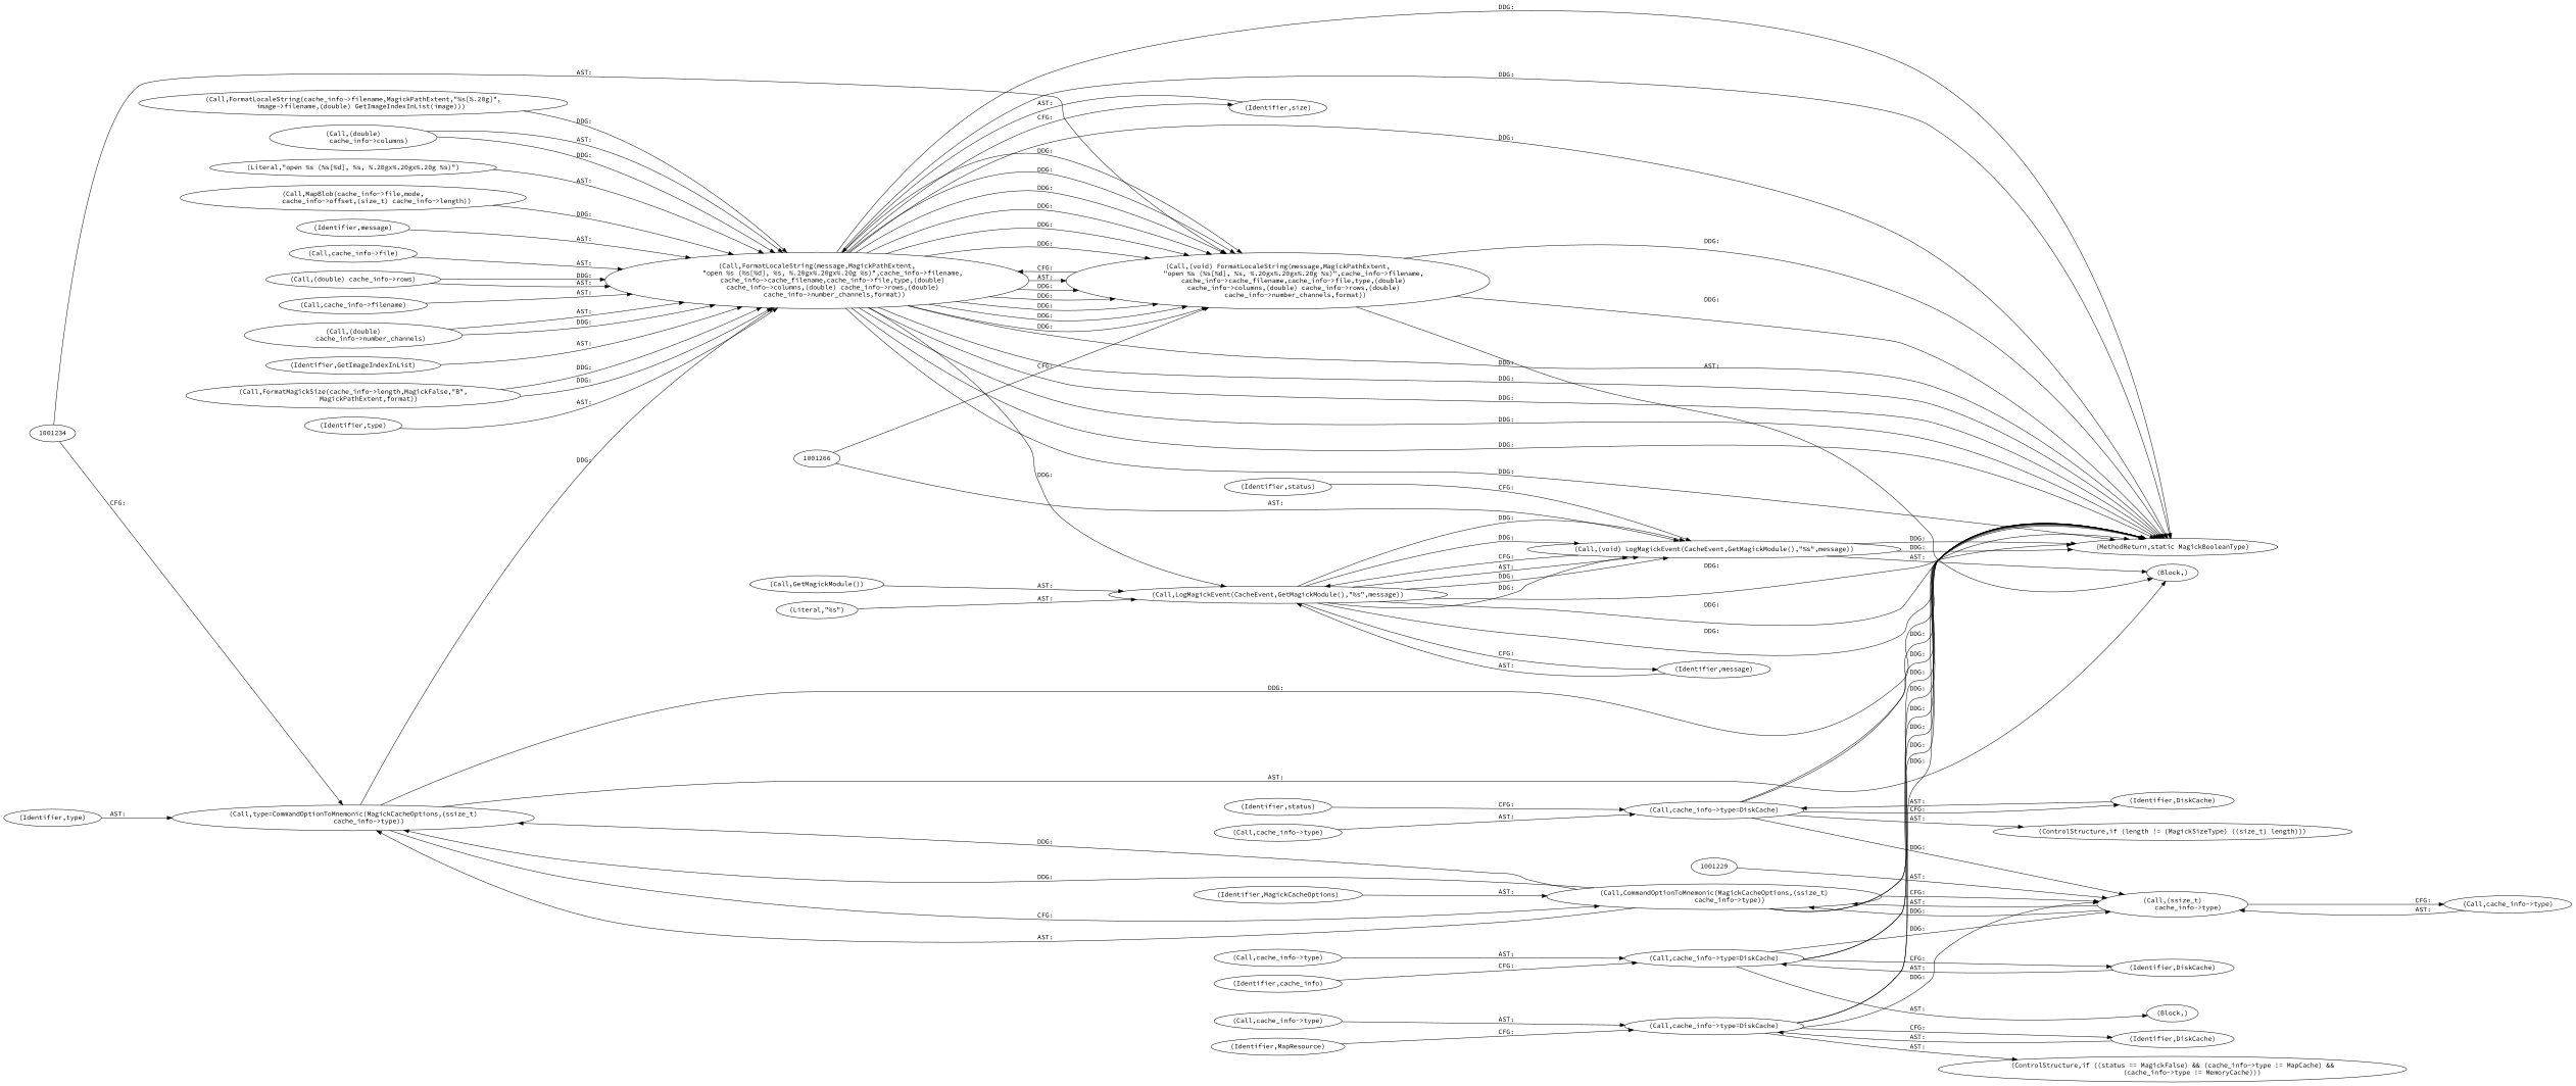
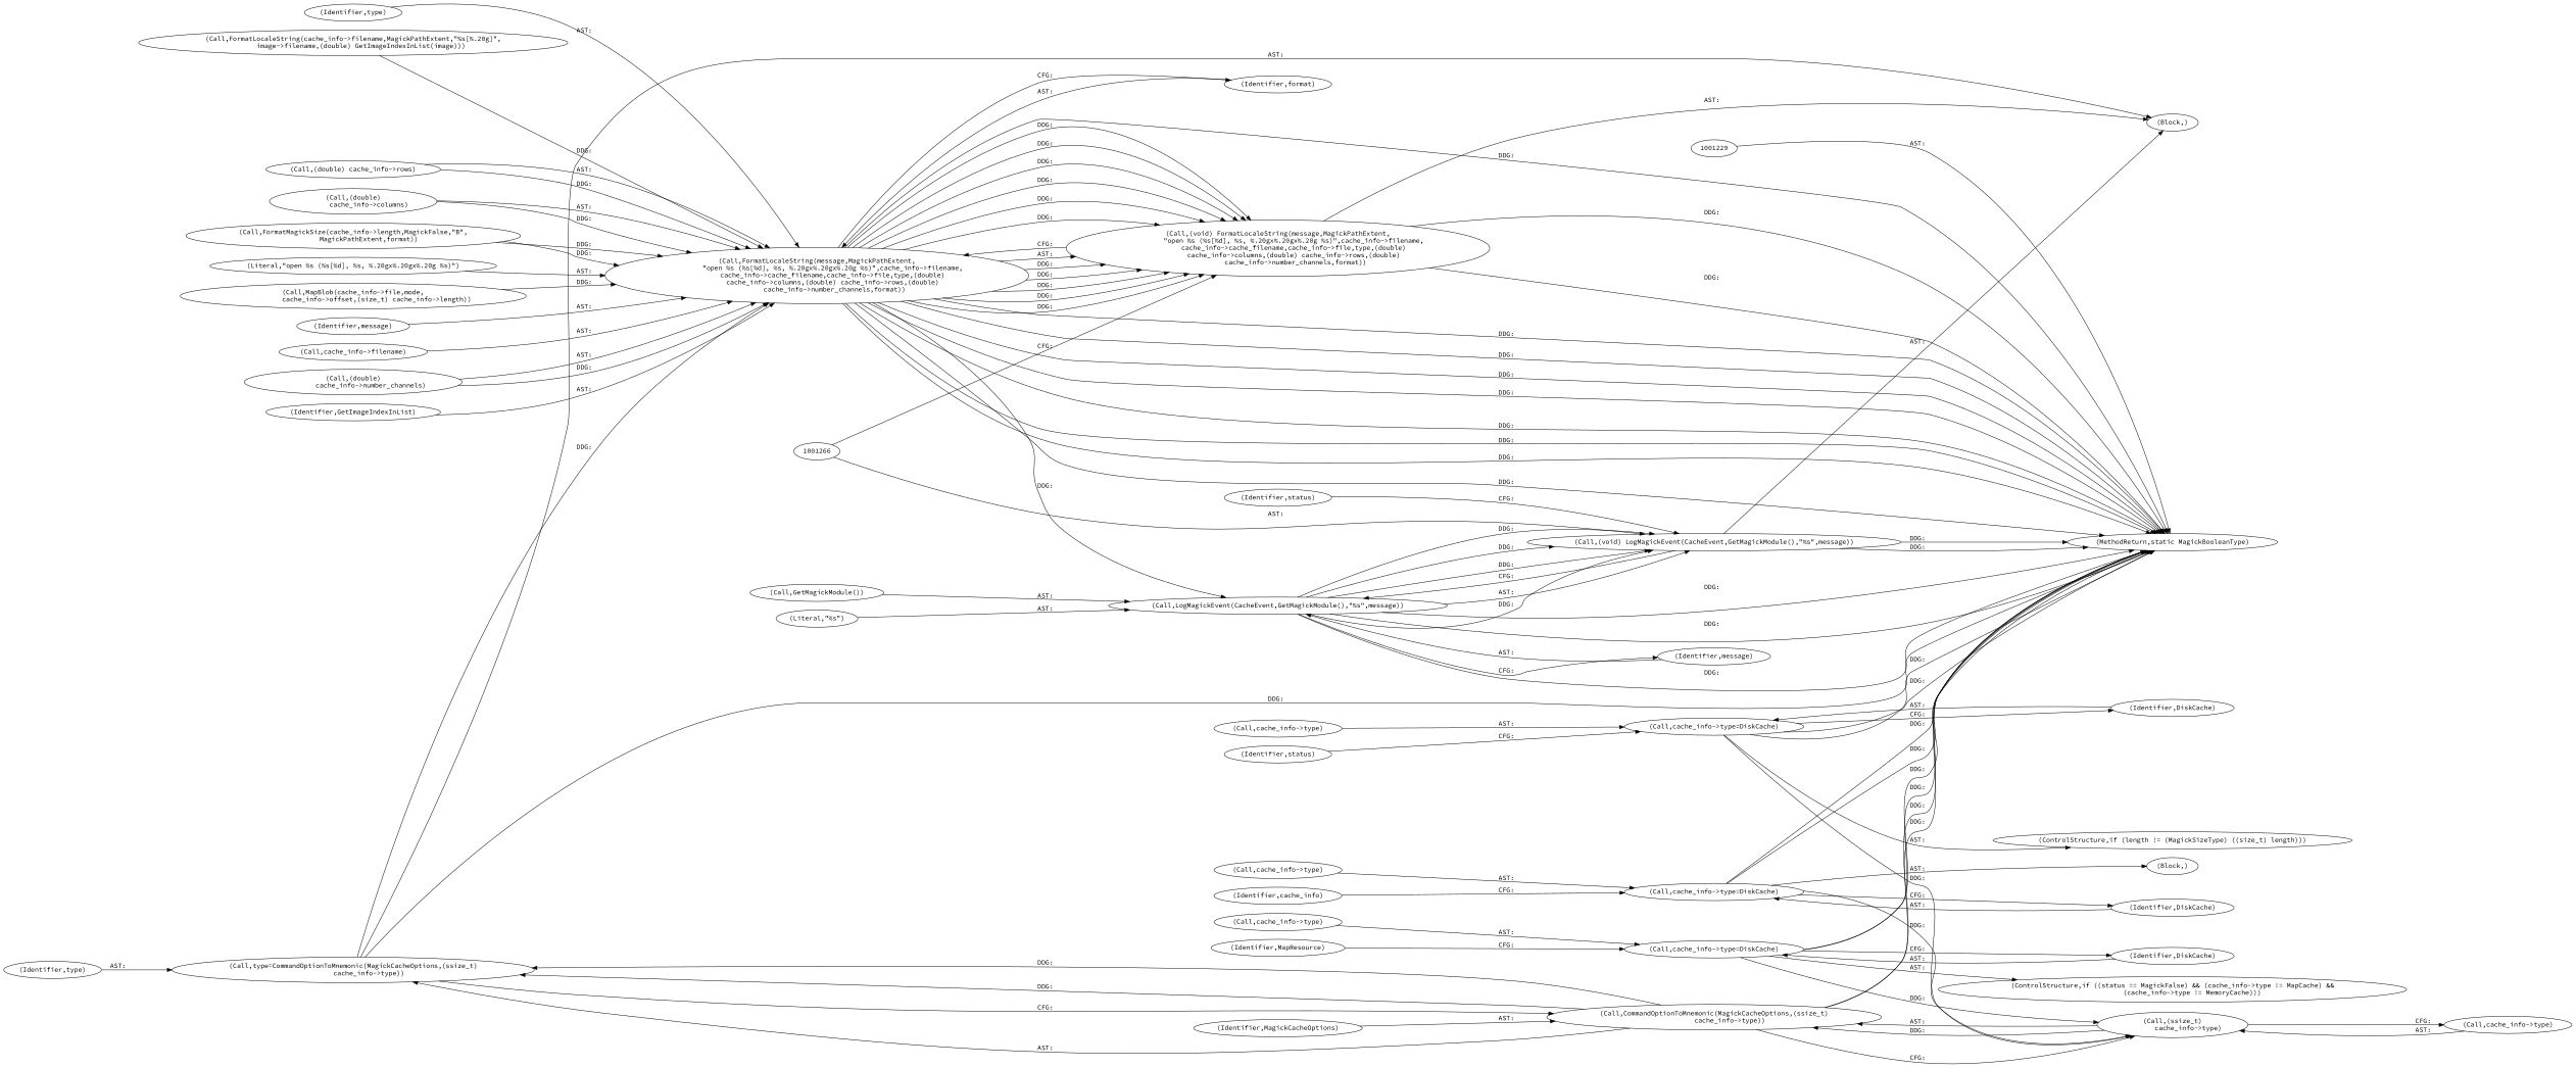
  digraph {
    fontname="Source Code Pro"
    rankdir=LR
    node [fontname="Source Code Pro"]
    edge [fontname="Source Code Pro"]
    n1 [label="(Call,type=CommandOptionToMnemonic(MagickCacheOptions,(ssize_t)\n        cache_info->type))"]
    n2 [label="(Call,CommandOptionToMnemonic(MagickCacheOptions,(ssize_t)\n        cache_info->type))"]
    n3 [label="(Call,FormatLocaleString(message,MagickPathExtent,\n        \"open %s (%s[%d], %s, %.20gx%.20gx%.20g %s)\",cache_info->filename,\n        cache_info->cache_filename,cache_info->file,type,(double)\n        cache_info->columns,(double) cache_info->rows,(double)\n         cache_info->number_channels,format))"]
    n4 [label="(Block,)"]
    n5 [label="(MethodReturn,static MagickBooleanType)"]
    n6 [label="(Call,(ssize_t)\n        cache_info->type)"]
    n7 [label="(Call,(void) FormatLocaleString(message,MagickPathExtent,\n        \"open %s (%s[%d], %s, %.20gx%.20gx%.20g %s)\",cache_info->filename,\n        cache_info->cache_filename,cache_info->file,type,(double)\n        cache_info->columns,(double) cache_info->rows,(double)\n         cache_info->number_channels,format))"]
    n8 [label="(Call,LogMagickEvent(CacheEvent,GetMagickModule(),\"%s\",message))"]
-   n9 [label="(Identifier,size)"]
+   n9 [label="(Identifier,format)"]
    n10 [label="(Call,cache_info->type)"]
    n11 [label="(Call,cache_info->type=DiskCache)"]
    n12 [label="(ControlStructure,if ((status == MagickFalse) && (cache_info->type != MapCache) &&\n          (cache_info->type != MemoryCache)))"]
    n13 [label="(Identifier,DiskCache)"]
    n14 [label="(Call,cache_info->type=DiskCache)"]
    n15 [label="(Identifier,DiskCache)"]
    n16 [label="(ControlStructure,if (length != (MagickSizeType) ((size_t) length)))"]
    n17 [label="(Call,cache_info->type=DiskCache)"]
    n18 [label="(Block,)"]
    n19 [label="(Identifier,DiskCache)"]
    n20 [label="(Call,(void) LogMagickEvent(CacheEvent,GetMagickModule(),\"%s\",message))"]
    n21 [label="(Identifier,message)"]
    n22 [label="(Call,cache_info->filename)"]
    n23 [label="(Call,(double)\n         cache_info->number_channels)"]
    n24 [label="(Identifier,GetImageIndexInList)"]
    n25 [label="(Call,FormatMagickSize(cache_info->length,MagickFalse,\"B\",\n        MagickPathExtent,format))"]
    n26 [label="(Identifier,MapResource)"]
    n27 [label="(Identifier,status)"]
    n28 [label="(Identifier,type)"]
    n29 [label="(Call,FormatLocaleString(cache_info->filename,MagickPathExtent,\"%s[%.20g]\",\n    image->filename,(double) GetImageIndexInList(image)))"]
    n30 [label="(Call,GetMagickModule())"]
    n31 [label="(Identifier,cache_info)"]
    n32 [label="(Call,(double) cache_info->rows)"]
    n33 [label="(Identifier,status)"]
    n34 [label="(Call,cache_info->type)"]
    n35 [label="(Literal,\"%s\")"]
    n36 [label="(Call,cache_info->type)"]
    n37 [label="(Call,(double)\n        cache_info->columns)"]
    n38 [label="(Literal,\"open %s (%s[%d], %s, %.20gx%.20gx%.20g %s)\")"]
    n39 [label="(Call,MapBlob(cache_info->file,mode,\n            cache_info->offset,(size_t) cache_info->length))"]
    n40 [label="(Identifier,message)"]
    n41 [label="(Identifier,type)"]
    n42 [label="(Call,cache_info->type)"]
    n43 [label="(Identifier,MagickCacheOptions)"]
-   n44 [label="(Call,cache_info->file)"]
-   1001234
    1001229
    1001266
    n1 -> n2 [label="CFG: "]
    n1 -> n3 [label="DDG: "]
    n1 -> n4 [label="AST: "]
    n1 -> n5 [label="DDG: "]
    n2 -> n1 [label="AST: "]
    n2 -> n1 [label="DDG: "]
    n2 -> n1 [label="DDG: "]
    n2 -> n5 [label="DDG: "]
    n2 -> n5 [label="DDG: "]
    n2 -> n6 [label="CFG: "]
    n3 -> n5 [label="DDG: "]
    n3 -> n5 [label="DDG: "]
    n3 -> n5 [label="DDG: "]
    n3 -> n5 [label="DDG: "]
    n3 -> n5 [label="DDG: "]
    n3 -> n5 [label="DDG: "]
    n3 -> n5 [label="DDG: "]
    n3 -> n5 [label="DDG: "]
    n3 -> n5 [label="DDG: "]
    n3 -> n7 [label="AST: "]
    n3 -> n7 [label="DDG: "]
    n3 -> n7 [label="DDG: "]
    n3 -> n7 [label="DDG: "]
    n3 -> n7 [label="DDG: "]
    n3 -> n7 [label="DDG: "]
    n3 -> n7 [label="DDG: "]
    n3 -> n7 [label="DDG: "]
    n3 -> n7 [label="DDG: "]
    n3 -> n7 [label="DDG: "]
    n3 -> n7 [label="DDG: "]
    n3 -> n7 [label="DDG: "]
    n3 -> n8 [label="DDG: "]
    n3 -> n9 [label="CFG: "]
    n6 -> n2 [label="AST: "]
    n6 -> n2 [label="DDG: "]
    n6 -> n10 [label="CFG: "]
    n7 -> n3 [label="CFG: "]
    n7 -> n4 [label="AST: "]
    n7 -> n5 [label="DDG: "]
    n7 -> n5 [label="DDG: "]
    n8 -> n5 [label="DDG: "]
    n8 -> n5 [label="DDG: "]
    n8 -> n5 [label="DDG: "]
    n8 -> n20 [label="AST: "]
    n8 -> n20 [label="DDG: "]
    n8 -> n20 [label="DDG: "]
    n8 -> n20 [label="DDG: "]
    n8 -> n20 [label="DDG: "]
    n8 -> n21 [label="CFG: "]
    n9 -> n3 [label="AST: "]
    n10 -> n6 [label="AST: "]
    n11 -> n5 [label="DDG: "]
    n11 -> n5 [label="DDG: "]
    n11 -> n6 [label="DDG: "]
    n11 -> n12 [label="AST: "]
    n11 -> n13 [label="CFG: "]
    n13 -> n11 [label="AST: "]
    n14 -> n5 [label="DDG: "]
    n14 -> n5 [label="DDG: "]
    n14 -> n6 [label="DDG: "]
    n14 -> n15 [label="CFG: "]
    n14 -> n16 [label="AST: "]
    n15 -> n14 [label="AST: "]
    n17 -> n5 [label="DDG: "]
    n17 -> n5 [label="DDG: "]
    n17 -> n6 [label="DDG: "]
    n17 -> n18 [label="AST: "]
    n17 -> n19 [label="CFG: "]
    n19 -> n17 [label="AST: "]
    n20 -> n4 [label="AST: "]
    n20 -> n5 [label="DDG: "]
    n20 -> n5 [label="DDG: "]
    n20 -> n8 [label="CFG: "]
    n21 -> n8 [label="AST: "]
    n22 -> n3 [label="AST: "]
    n23 -> n3 [label="AST: "]
    n23 -> n3 [label="DDG: "]
    n24 -> n3 [label="AST: "]
    n25 -> n3 [label="DDG: "]
    n25 -> n3 [label="DDG: "]
    n26 -> n11 [label="CFG: "]
    n27 -> n14 [label="CFG: "]
    n28 -> n3 [label="AST: "]
    n29 -> n3 [label="DDG: "]
    n30 -> n8 [label="AST: "]
    n31 -> n17 [label="CFG: "]
    n32 -> n3 [label="AST: "]
    n32 -> n3 [label="DDG: "]
    n33 -> n20 [label="CFG: "]
    n34 -> n17 [label="AST: "]
    n35 -> n8 [label="AST: "]
    n36 -> n11 [label="AST: "]
    n37 -> n3 [label="AST: "]
    n37 -> n3 [label="DDG: "]
    n38 -> n3 [label="AST: "]
    n39 -> n3 [label="DDG: "]
    n40 -> n3 [label="AST: "]
    n41 -> n1 [label="AST: "]
    n42 -> n14 [label="AST: "]
    n43 -> n2 [label="AST: "]
-   n44 -> n3 [label="AST: "]
-   1001234 -> n1 [label="CFG: "]
-   1001234 -> n7 [label="AST: "]
-   1001229 -> n6 [label="AST: "]
+   1001229 -> n5 [label="AST: "]
    1001266 -> n7 [label="CFG: "]
    1001266 -> n20 [label="AST: "]
  }
